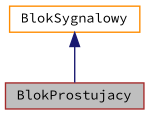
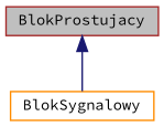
  digraph {
    fontname="Source Code Pro"
    node [fontname="Source Code Pro" fontsize=10 shape=record style=filled]
    n1 [color=brown fillcolor=grey75 fontcolor=black height=0.2 label=BlokProstujacy width=0.4]
    n2 [color=darkorange fillcolor=white height=0.2 label=BlokSygnalowy width=0.4]
-   n2 -> n1 [color=midnightblue dir=back fontname="Source Code Pro" fontsize=10 labelfontname=Helvetica labelfontsize=10 style=solid]
+   n1 -> n2 [color=midnightblue dir=back fontname="Source Code Pro" fontsize=10 labelfontname=Helvetica labelfontsize=10 style=solid]
  }
